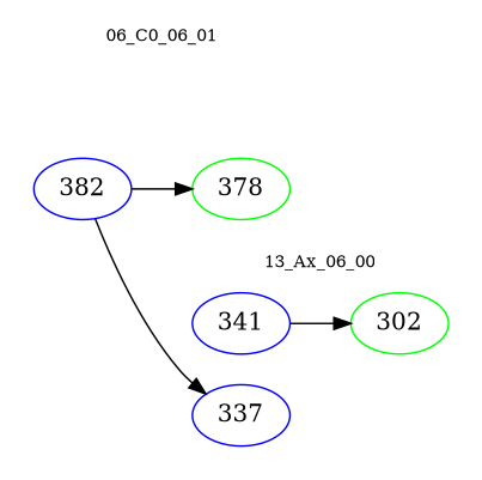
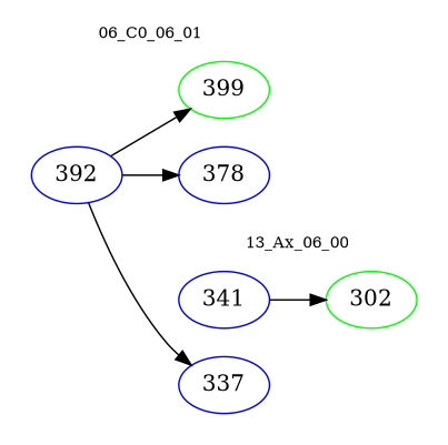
  digraph {
    rankdir=LR
    node [color=blue]
    edge [color=black]
    n1 [label=341]
    n2 [label=337]
    n3 [color=green label=302]
-   n4 [label=382]
-   n5 [color=green label=378]
+   n4 [label=392]
+   n5 [label=378]
+   n6 [color=green label=399]
    subgraph cluster_1 {
      color=white
      fontsize=10
      label="13_Ax_06_00"
      n1
      n2
      n3
    }
    subgraph cluster_2 {
      color=white
      fontsize=10
      label="06_C0_06_01"
      n4
      n5
+     n6
    }
    n1 -> n3
    n4 -> n2
    n4 -> n5
+   n4 -> n6
  }
